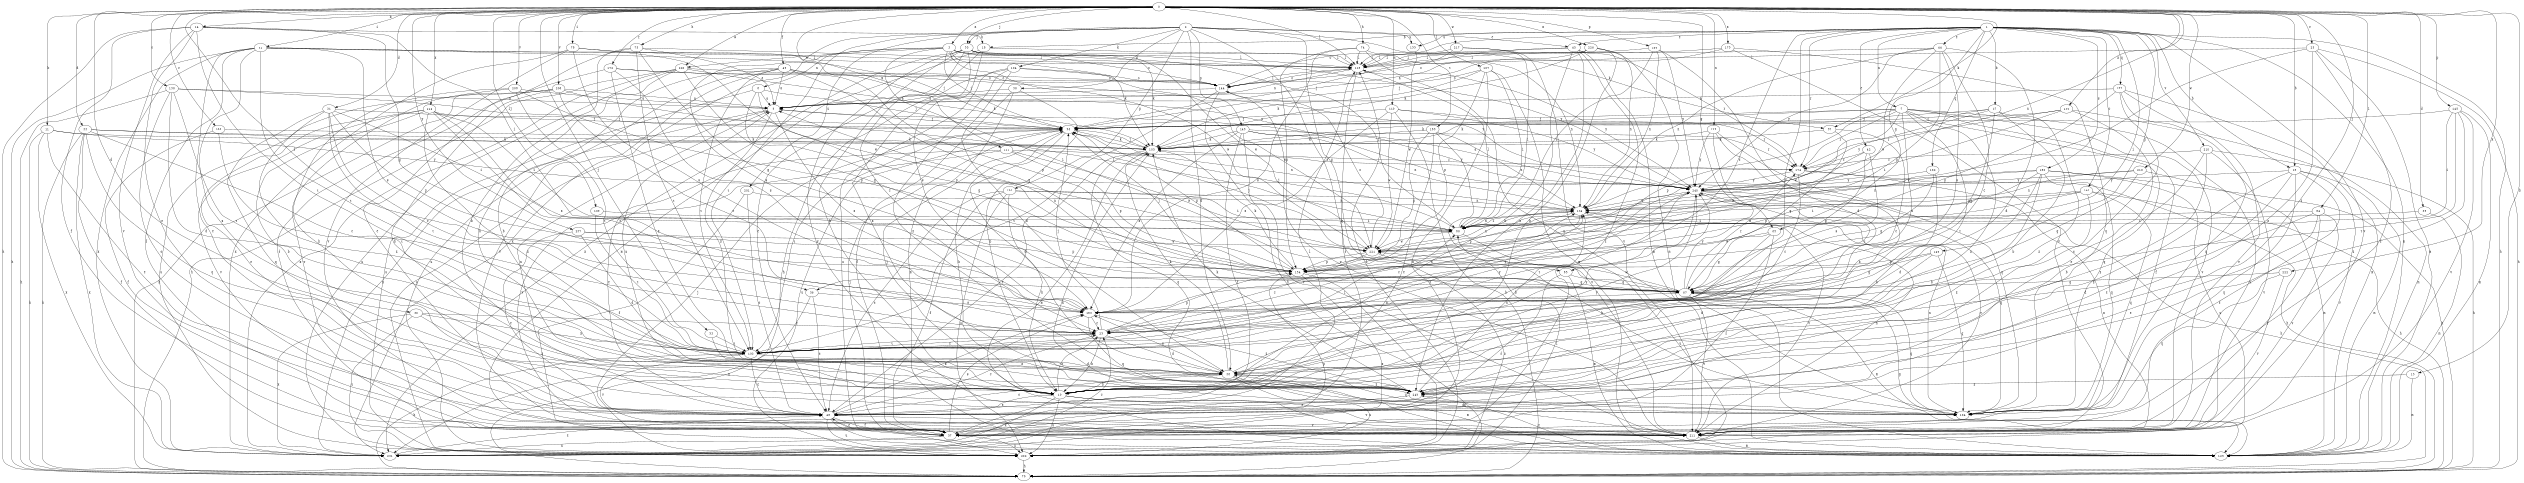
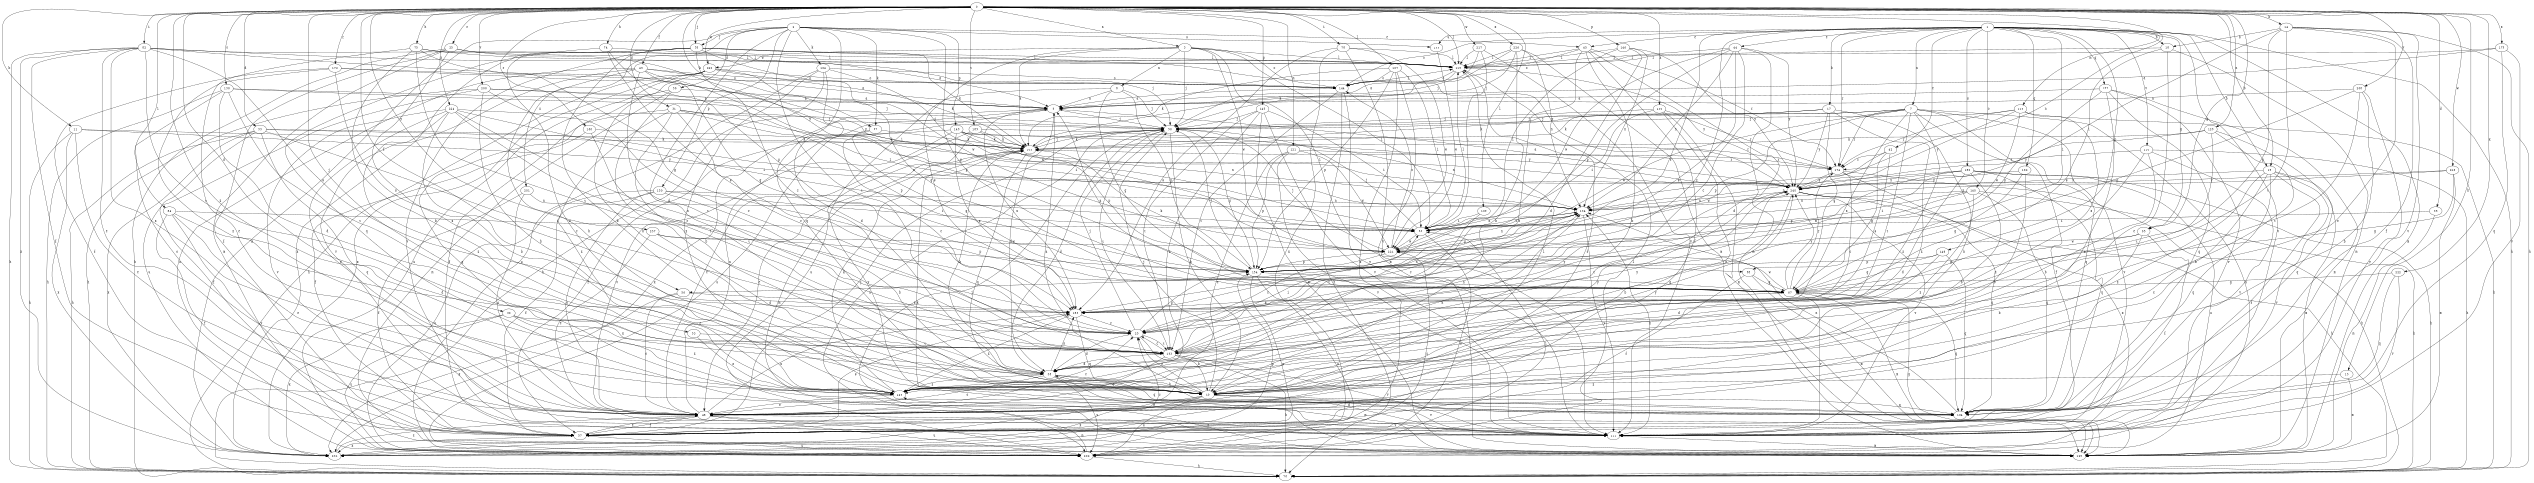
  strict digraph {
    fontname="Courier Prime"
    node [fontname="Courier Prime"]
    edge [fontname="Courier Prime"]
    0
    3
    11
    13
    14
    15
    25
    30
    31
    33
    35
    49
    56
    65
    74
    75
    78
    82
    84
    93
    95
    97
    107
    109
    115
    119
    121
    129
    134
    136
    145
    146
    166
    172
    179
    189
    206
    208
    216
    217
    220
    222
    224
    226
    230
    237
    249
    85
    144
    8
    86
    96
    105
    183
    221
    240
    76
    231
    48
    125
    18
    211
    67
    193
    57
    164
    29
    202
    154
    9
    19
    38
    174
    1
    7
    17
    42
    44
    45
    140
    148
    157
    162
    180
    199
    210
    2
    36
    104
    149
    150
    201
    0 -> 3 [label=a]
    0 -> 11 [label=b]
    0 -> 13 [label=b]
    0 -> 14 [label=b]
    0 -> 15 [label=b]
    0 -> 25 [label=c]
    0 -> 30 [label=d]
    0 -> 31 [label=d]
    0 -> 33 [label=d]
    0 -> 35 [label=d]
    0 -> 49 [label=f]
    0 -> 56 [label=f]
    0 -> 65 [label=g]
    0 -> 74 [label=h]
    0 -> 75 [label=h]
    0 -> 78 [label=i]
    0 -> 82 [label=i]
    0 -> 84 [label=i]
    0 -> 93 [label=j]
    0 -> 95 [label=j]
    0 -> 97 [label=k]
    0 -> 107 [label=l]
    0 -> 109 [label=l]
    0 -> 115 [label=l]
    0 -> 119 [label=m]
    0 -> 121 [label=m]
    0 -> 129 [label=n]
    0 -> 134 [label=n]
    0 -> 136 [label=o]
    0 -> 145 [label=p]
    0 -> 146 [label=p]
    0 -> 166 [label=r]
    0 -> 172 [label=r]
    0 -> 179 [label=s]
    0 -> 189 [label=t]
    0 -> 206 [label=v]
    0 -> 208 [label=v]
    0 -> 216 [label=w]
    0 -> 217 [label=w]
    0 -> 220 [label=w]
    0 -> 222 [label=x]
    0 -> 224 [label=x]
    0 -> 226 [label=x]
    0 -> 230 [label=x]
    0 -> 237 [label=y]
    0 -> 249 [label=z]
    3 -> 115 [label=l]
    3 -> 220 [label=w]
    3 -> 85 [label=i]
    3 -> 144 [label=o]
    3 -> 8 [label=a]
    3 -> 86 [label=i]
    3 -> 96 [label=j]
    3 -> 105 [label=k]
    3 -> 183 [label=s]
    3 -> 221 [label=w]
    11 -> 105 [label=k]
    11 -> 240 [label=y]
    11 -> 76 [label=h]
    11 -> 231 [label=x]
    11 -> 48 [label=e]
    13 -> 249 [label=z]
    13 -> 125 [label=m]
    14 -> 86 [label=i]
    14 -> 76 [label=h]
    14 -> 48 [label=e]
    14 -> 18 [label=b]
    14 -> 211 [label=v]
    14 -> 67 [label=g]
    14 -> 193 [label=t]
    14 -> 57 [label=f]
    15 -> 249 [label=z]
    15 -> 240 [label=y]
    15 -> 48 [label=e]
    15 -> 125 [label=m]
    15 -> 211 [label=v]
    15 -> 57 [label=f]
    15 -> 164 [label=q]
    25 -> 115 [label=l]
    25 -> 249 [label=z]
    25 -> 86 [label=i]
    25 -> 76 [label=h]
    25 -> 125 [label=m]
    25 -> 57 [label=f]
    30 -> 249 [label=z]
    30 -> 231 [label=x]
    30 -> 193 [label=x]
    30 -> 29 [label=c]
    30 -> 202 [label=u]
    31 -> 249 [label=z]
    31 -> 86 [label=i]
    31 -> 96 [label=j]
    31 -> 193 [label=t]
    31 -> 164 [label=q]
    31 -> 29 [label=c]
    31 -> 154 [label=p]
    33 -> 134 [label=n]
    33 -> 105 [label=k]
    33 -> 76 [label=h]
    33 -> 231 [label=x]
    33 -> 57 [label=f]
    33 -> 164 [label=q]
    33 -> 29 [label=c]
    35 -> 86 [label=i]
    35 -> 125 [label=m]
    49 -> 144 [label=o]
    49 -> 211 [label=v]
    49 -> 67 [label=g]
    49 -> 193 [label=t]
    49 -> 202 [label=u]
    49 -> 154 [label=p]
    49 -> 9 [label=a]
    49 -> 19 [label=b]
    56 -> 183 [label=s]
    56 -> 231 [label=x]
    56 -> 48 [label=e]
    65 -> 221 [label=w]
    65 -> 67 [label=g]
    65 -> 57 [label=f]
    65 -> 19 [label=b]
    74 -> 115 [label=l]
-   74 -> 134 [label=n]
    74 -> 183 [label=s]
    74 -> 164 [label=q]
    74 -> 154 [label=p]
    75 -> 115 [label=l]
    75 -> 48 [label=e]
    75 -> 67 [label=g]
    75 -> 193 [label=t]
    75 -> 9 [label=a]
    75 -> 19 [label=b]
    78 -> 115 [label=l]
    78 -> 183 [label=s]
    78 -> 221 [label=w]
    78 -> 231 [label=x]
    78 -> 211 [label=v]
    82 -> 115 [label=l]
    82 -> 249 [label=z]
    82 -> 96 [label=j]
    82 -> 183 [label=s]
    82 -> 240 [label=y]
    82 -> 76 [label=h]
    82 -> 231 [label=x]
    82 -> 48 [label=e]
    82 -> 193 [label=t]
    82 -> 57 [label=f]
    84 -> 86 [label=i]
    84 -> 48 [label=e]
    84 -> 211 [label=v]
    84 -> 57 [label=f]
    84 -> 38 [label=d]
    93 -> 249 [label=z]
    93 -> 193 [label=t]
    95 -> 115 [label=l]
    95 -> 249 [label=z]
    95 -> 105 [label=k]
    95 -> 221 [label=w]
    95 -> 240 [label=y]
    95 -> 231 [label=x]
    95 -> 211 [label=v]
    95 -> 29 [label=c]
    95 -> 19 [label=b]
    97 -> 105 [label=k]
    97 -> 67 [label=g]
    97 -> 29 [label=c]
    107 -> 144 [label=o]
    107 -> 86 [label=i]
    107 -> 105 [label=k]
    107 -> 231 [label=x]
    107 -> 125 [label=m]
    107 -> 154 [label=p]
    109 -> 86 [label=i]
    109 -> 193 [label=t]
    115 -> 144 [label=o]
    115 -> 240 [label=y]
    115 -> 57 [label=f]
    115 -> 9 [label=a]
    119 -> 96 [label=j]
    119 -> 183 [label=s]
    119 -> 221 [label=w]
    119 -> 240 [label=y]
    119 -> 76 [label=h]
    119 -> 174 [label=r]
    121 -> 221 [label=w]
    121 -> 48 [label=e]
    121 -> 211 [label=v]
    121 -> 154 [label=p]
    121 -> 174 [label=r]
    129 -> 105 [label=k]
    129 -> 240 [label=y]
    129 -> 193 [label=t]
    129 -> 164 [label=q]
    129 -> 19 [label=b]
    134 -> 86 [label=i]
    134 -> 211 [label=v]
    134 -> 29 [label=c]
    134 -> 154 [label=p]
    136 -> 96 [label=j]
    136 -> 76 [label=h]
    136 -> 48 [label=e]
    136 -> 193 [label=t]
    136 -> 9 [label=a]
    136 -> 38 [label=d]
    145 -> 249 [label=z]
    145 -> 86 [label=i]
    145 -> 96 [label=j]
    145 -> 125 [label=m]
    145 -> 211 [label=v]
    145 -> 193 [label=t]
    146 -> 115 [label=l]
    146 -> 134 [label=n]
    146 -> 86 [label=i]
    146 -> 240 [label=y]
    146 -> 38 [label=d]
    166 -> 105 [label=k]
    166 -> 193 [label=t]
    166 -> 57 [label=f]
    172 -> 249 [label=z]
    172 -> 144 [label=o]
    172 -> 183 [label=s]
    172 -> 240 [label=y]
    172 -> 57 [label=f]
    179 -> 115 [label=l]
    179 -> 211 [label=v]
    179 -> 164 [label=q]
    179 -> 9 [label=a]
    189 -> 134 [label=n]
    189 -> 105 [label=k]
    189 -> 48 [label=e]
    189 -> 211 [label=v]
    189 -> 154 [label=p]
    206 -> 86 [label=i]
    206 -> 76 [label=h]
    206 -> 29 [label=c]
    206 -> 202 [label=u]
    206 -> 9 [label=a]
    206 -> 19 [label=b]
    208 -> 211 [label=v]
    208 -> 193 [label=t]
    208 -> 154 [label=p]
    208 -> 9 [label=a]
    208 -> 19 [label=b]
    216 -> 134 [label=n]
    216 -> 240 [label=y]
    216 -> 125 [label=m]
    216 -> 67 [label=g]
    217 -> 115 [label=l]
    217 -> 86 [label=i]
    217 -> 96 [label=j]
    217 -> 211 [label=v]
    220 -> 144 [label=o]
    220 -> 105 [label=k]
    220 -> 76 [label=h]
    220 -> 231 [label=x]
    220 -> 67 [label=g]
    220 -> 202 [label=u]
    220 -> 19 [label=b]
    222 -> 211 [label=v]
    222 -> 67 [label=g]
    222 -> 164 [label=q]
    224 -> 249 [label=z]
    224 -> 86 [label=i]
    224 -> 96 [label=j]
    224 -> 183 [label=s]
    224 -> 48 [label=e]
    224 -> 211 [label=v]
    224 -> 29 [label=c]
    224 -> 19 [label=b]
    226 -> 115 [label=l]
    226 -> 134 [label=n]
    226 -> 96 [label=j]
    226 -> 105 [label=k]
    226 -> 125 [label=m]
    226 -> 19 [label=b]
    230 -> 86 [label=i]
    230 -> 96 [label=j]
    230 -> 48 [label=e]
    230 -> 125 [label=m]
    230 -> 174 [label=r]
    237 -> 221 [label=w]
    237 -> 48 [label=e]
    237 -> 154 [label=p]
    237 -> 38 [label=d]
    249 -> 134 [label=n]
    249 -> 105 [label=k]
    249 -> 48 [label=e]
    85 -> 125 [label=m]
    85 -> 67 [label=g]
    85 -> 57 [label=f]
    144 -> 115 [label=l]
    144 -> 76 [label=h]
    144 -> 211 [label=v]
    144 -> 193 [label=t]
    144 -> 9 [label=a]
    8 -> 96 [label=j]
    8 -> 67 [label=g]
    8 -> 202 [label=u]
    8 -> 154 [label=p]
    8 -> 9 [label=a]
    86 -> 115 [label=l]
    86 -> 134 [label=n]
    86 -> 96 [label=j]
    86 -> 221 [label=w]
    86 -> 202 [label=u]
    96 -> 105 [label=k]
    96 -> 193 [label=t]
    96 -> 202 [label=u]
    96 -> 154 [label=p]
    96 -> 19 [label=b]
    96 -> 38 [label=d]
    105 -> 96 [label=j]
    105 -> 48 [label=e]
    105 -> 125 [label=m]
    105 -> 164 [label=q]
    105 -> 174 [label=r]
    183 -> 134 [label=n]
    183 -> 249 [label=z]
    183 -> 164 [label=q]
    183 -> 29 [label=c]
    221 -> 134 [label=n]
    221 -> 144 [label=o]
    221 -> 96 [label=j]
    221 -> 29 [label=c]
    221 -> 202 [label=u]
    221 -> 154 [label=p]
    240 -> 134 [label=n]
    240 -> 76 [label=h]
    240 -> 211 [label=v]
    240 -> 193 [label=t]
    240 -> 164 [label=q]
    240 -> 9 [label=a]
    240 -> 19 [label=b]
    231 -> 48 [label=e]
    231 -> 29 [label=c]
    231 -> 154 [label=p]
    48 -> 183 [label=s]
    48 -> 125 [label=m]
    48 -> 211 [label=v]
    48 -> 57 [label=f]
    48 -> 29 [label=c]
    48 -> 202 [label=u]
    48 -> 9 [label=a]
    125 -> 249 [label=z]
    125 -> 105 [label=k]
    125 -> 67 [label=g]
    18 -> 115 [label=l]
    18 -> 183 [label=s]
    18 -> 48 [label=e]
    18 -> 125 [label=m]
    211 -> 134 [label=n]
    211 -> 125 [label=m]
    211 -> 38 [label=d]
    67 -> 183 [label=s]
    67 -> 221 [label=w]
    67 -> 240 [label=y]
    67 -> 125 [label=m]
    67 -> 211 [label=v]
    67 -> 164 [label=q]
    67 -> 9 [label=a]
    67 -> 174 [label=r]
    193 -> 134 [label=n]
    193 -> 86 [label=i]
    193 -> 240 [label=y]
    193 -> 76 [label=h]
    193 -> 48 [label=e]
    193 -> 211 [label=v]
    193 -> 29 [label=c]
    193 -> 38 [label=d]
    57 -> 115 [label=l]
    57 -> 96 [label=j]
    57 -> 183 [label=s]
    57 -> 231 [label=x]
    57 -> 48 [label=e]
    57 -> 202 [label=u]
    164 -> 134 [label=n]
    29 -> 96 [label=j]
    29 -> 240 [label=y]
    29 -> 193 [label=t]
    29 -> 154 [label=p]
    29 -> 19 [label=b]
    29 -> 38 [label=d]
    202 -> 115 [label=l]
    202 -> 86 [label=i]
    202 -> 96 [label=j]
    202 -> 76 [label=h]
    154 -> 96 [label=j]
    154 -> 105 [label=k]
    154 -> 231 [label=x]
    154 -> 67 [label=g]
    154 -> 202 [label=u]
    9 -> 96 [label=j]
    9 -> 183 [label=s]
    9 -> 231 [label=x]
    9 -> 202 [label=u]
    9 -> 38 [label=d]
    19 -> 96 [label=j]
    19 -> 240 [label=y]
    19 -> 231 [label=x]
    19 -> 48 [label=e]
    19 -> 211 [label=v]
    19 -> 164 [label=q]
    19 -> 29 [label=c]
    19 -> 202 [label=u]
    19 -> 9 [label=a]
    38 -> 249 [label=z]
    38 -> 105 [label=k]
    38 -> 183 [label=s]
    38 -> 240 [label=y]
    38 -> 48 [label=e]
    38 -> 125 [label=m]
    38 -> 164 [label=q]
    38 -> 202 [label=u]
    38 -> 19 [label=b]
    174 -> 240 [label=y]
    174 -> 76 [label=h]
    174 -> 231 [label=x]
    174 -> 29 [label=c]
    1 -> 15 [label=b]
    1 -> 56 [label=f]
    1 -> 65 [label=g]
    1 -> 85 [label=i]
    1 -> 144 [label=o]
    1 -> 76 [label=h]
    1 -> 125 [label=m]
    1 -> 18 [label=b]
    1 -> 211 [label=v]
    1 -> 29 [label=c]
    1 -> 174 [label=r]
    1 -> 7 [label=a]
    1 -> 17 [label=b]
    1 -> 42 [label=e]
    1 -> 44 [label=e]
    1 -> 45 [label=e]
    1 -> 140 [label=o]
    1 -> 148 [label=p]
    1 -> 157 [label=q]
    1 -> 162 [label=q]
    1 -> 180 [label=s]
    1 -> 199 [label=u]
    1 -> 210 [label=v]
    7 -> 249 [label=z]
    7 -> 96 [label=j]
    7 -> 105 [label=k]
    7 -> 183 [label=s]
    7 -> 221 [label=w]
    7 -> 211 [label=v]
    7 -> 193 [label=t]
    7 -> 57 [label=f]
    7 -> 164 [label=q]
    7 -> 202 [label=u]
    7 -> 154 [label=p]
    7 -> 174 [label=r]
    17 -> 249 [label=z]
    17 -> 96 [label=j]
    17 -> 105 [label=k]
    17 -> 240 [label=y]
    17 -> 67 [label=g]
    17 -> 19 [label=b]
    42 -> 183 [label=s]
    42 -> 221 [label=w]
    42 -> 67 [label=g]
    42 -> 174 [label=r]
    44 -> 115 [label=l]
    44 -> 134 [label=n]
    44 -> 183 [label=s]
    44 -> 221 [label=w]
    44 -> 240 [label=y]
    44 -> 29 [label=c]
    44 -> 154 [label=p]
    44 -> 38 [label=d]
    45 -> 115 [label=l]
    45 -> 249 [label=z]
    45 -> 144 [label=o]
    45 -> 125 [label=m]
    45 -> 57 [label=f]
    45 -> 19 [label=b]
    45 -> 174 [label=r]
    140 -> 134 [label=n]
    140 -> 249 [label=z]
    140 -> 86 [label=i]
    140 -> 221 [label=w]
    140 -> 76 [label=h]
    140 -> 164 [label=q]
    148 -> 67 [label=g]
    148 -> 164 [label=q]
    148 -> 154 [label=p]
    148 -> 38 [label=d]
    157 -> 48 [label=e]
    157 -> 125 [label=m]
    157 -> 211 [label=v]
    157 -> 164 [label=q]
    157 -> 154 [label=p]
    157 -> 9 [label=a]
    162 -> 240 [label=y]
    162 -> 67 [label=g]
    162 -> 19 [label=b]
    180 -> 134 [label=n]
    180 -> 240 [label=y]
    180 -> 76 [label=h]
    180 -> 164 [label=q]
    180 -> 202 [label=u]
    180 -> 154 [label=p]
    180 -> 19 [label=b]
    180 -> 38 [label=d]
    199 -> 221 [label=w]
    210 -> 249 [label=z]
    210 -> 76 [label=h]
    210 -> 211 [label=v]
    210 -> 19 [label=b]
    210 -> 174 [label=r]
    2 -> 95 [label=j]
    2 -> 97 [label=k]
    2 -> 231 [label=x]
    2 -> 67 [label=g]
    2 -> 193 [label=t]
    2 -> 164 [label=q]
    2 -> 38 [label=d]
    2 -> 45 [label=e]
    2 -> 199 [label=u]
    2 -> 36 [label=d]
    2 -> 104 [label=k]
    2 -> 149 [label=p]
    2 -> 150 [label=p]
    2 -> 201 [label=u]
    36 -> 125 [label=m]
    36 -> 57 [label=f]
    36 -> 9 [label=a]
    36 -> 19 [label=b]
    104 -> 249 [label=z]
    104 -> 144 [label=o]
    104 -> 221 [label=w]
    104 -> 76 [label=h]
    104 -> 202 [label=u]
    104 -> 38 [label=d]
    149 -> 134 [label=n]
    149 -> 105 [label=k]
    149 -> 183 [label=s]
    149 -> 240 [label=y]
    149 -> 211 [label=v]
    149 -> 57 [label=f]
    149 -> 174 [label=r]
    150 -> 134 [label=n]
    150 -> 86 [label=i]
    150 -> 48 [label=e]
    150 -> 57 [label=f]
    150 -> 202 [label=u]
    150 -> 19 [label=b]
    201 -> 134 [label=n]
    201 -> 48 [label=e]
    201 -> 57 [label=f]
  }
